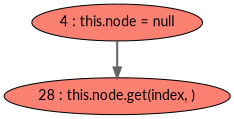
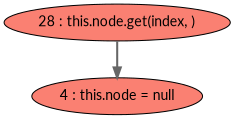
  digraph {
    fontname=Lato
    node [style=filled fillcolor=salmon shape=ellipse fontname=Lato]
    "4 : this.node = null"
    "28 : this.node.get(index, )"
-   "4 : this.node = null" -> "28 : this.node.get(index, )" [color=gray40 style=bold fontname=Lato]
+   "28 : this.node.get(index, )" -> "4 : this.node = null" [color=gray40 style=bold fontname=Lato]
  }
